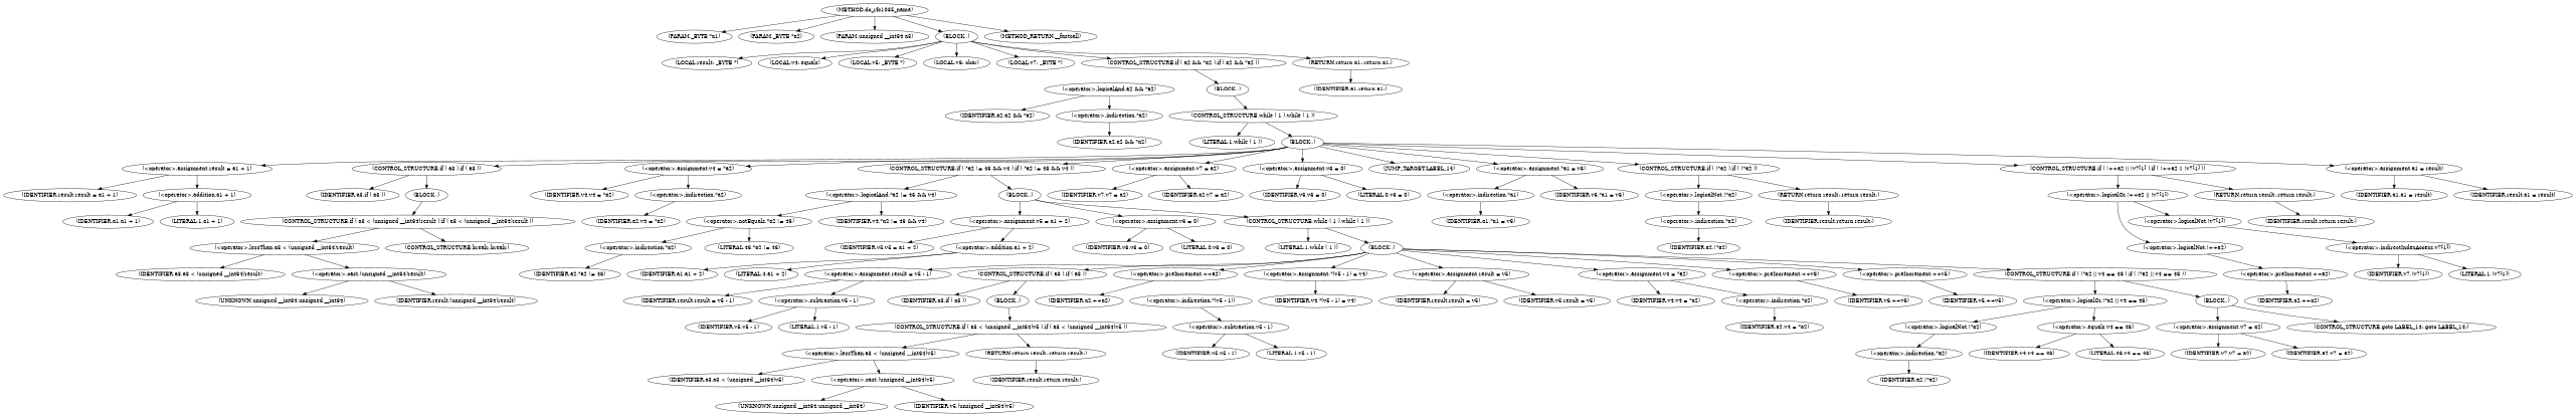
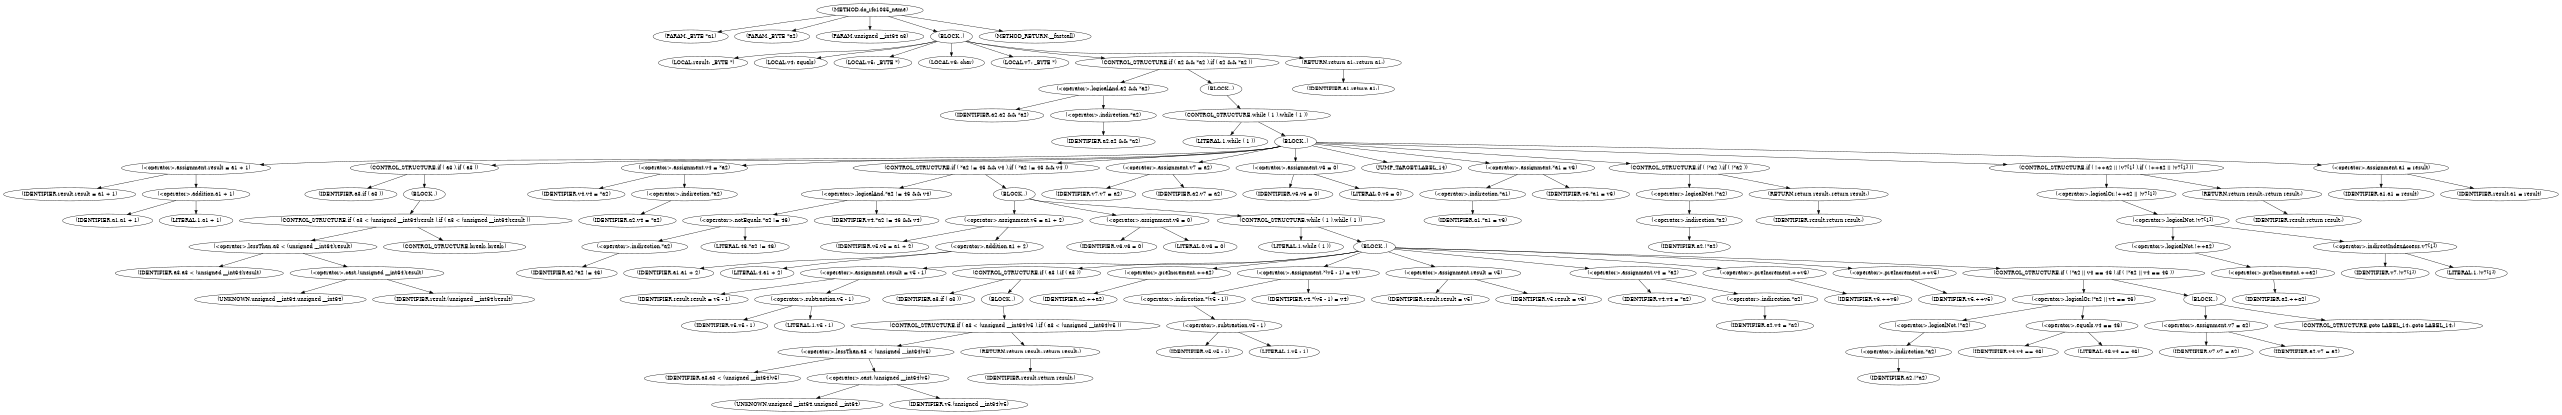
  digraph {
    n1 [label="(METHOD,do_rfc1035_name)"]
    n2 [label="(PARAM,_BYTE *a1)"]
    n3 [label="(PARAM,_BYTE *a2)"]
    n4 [label="(PARAM,unsigned __int64 a3)"]
    n5 [label="(BLOCK,,)"]
    n6 [label="(METHOD_RETURN,__fastcall)"]
    n7 [label="(LOCAL,result: _BYTE *)"]
    n8 [label="(LOCAL,v4: equals)"]
    n9 [label="(LOCAL,v5: _BYTE *)"]
    n10 [label="(LOCAL,v6: char)"]
    n11 [label="(LOCAL,v7: _BYTE *)"]
    n12 [label="(CONTROL_STRUCTURE,if ( a2 && *a2 ),if ( a2 && *a2 ))"]
    n13 [label="(RETURN,return a1;,return a1;)"]
    n14 [label="(<operator>.logicalAnd,a2 && *a2)"]
    n15 [label="(BLOCK,,)"]
    n16 [label="(IDENTIFIER,a1,return a1;)"]
    n17 [label="(IDENTIFIER,a2,a2 && *a2)"]
    n18 [label="(<operator>.indirection,*a2)"]
    n19 [label="(CONTROL_STRUCTURE,while ( 1 ),while ( 1 ))"]
    n20 [label="(IDENTIFIER,a2,a2 && *a2)"]
    n21 [label="(LITERAL,1,while ( 1 ))"]
    n22 [label="(BLOCK,,)"]
    n23 [label="(<operator>.assignment,result = a1 + 1)"]
    n24 [label="(CONTROL_STRUCTURE,if ( a3 ),if ( a3 ))"]
    n25 [label="(<operator>.assignment,v4 = *a2)"]
    n26 [label="(CONTROL_STRUCTURE,if ( *a2 != 46 && v4 ),if ( *a2 != 46 && v4 ))"]
    n27 [label="(<operator>.assignment,v7 = a2)"]
    n28 [label="(<operator>.assignment,v6 = 0)"]
    n29 [label="(JUMP_TARGET,LABEL_14)"]
    n30 [label="(<operator>.assignment,*a1 = v6)"]
    n31 [label="(CONTROL_STRUCTURE,if ( !*a2 ),if ( !*a2 ))"]
    n32 [label="(CONTROL_STRUCTURE,if ( !++a2 || !v7[1] ),if ( !++a2 || !v7[1] ))"]
    n33 [label="(<operator>.assignment,a1 = result)"]
    n34 [label="(IDENTIFIER,result,result = a1 + 1)"]
    n35 [label="(<operator>.addition,a1 + 1)"]
    n36 [label="(IDENTIFIER,a3,if ( a3 ))"]
    n37 [label="(BLOCK,,)"]
    n38 [label="(IDENTIFIER,v4,v4 = *a2)"]
    n39 [label="(<operator>.indirection,*a2)"]
    n40 [label="(<operator>.logicalAnd,*a2 != 46 && v4)"]
    n41 [label="(BLOCK,,)"]
    n42 [label="(IDENTIFIER,v7,v7 = a2)"]
    n43 [label="(IDENTIFIER,a2,v7 = a2)"]
    n44 [label="(IDENTIFIER,v6,v6 = 0)"]
    n45 [label="(LITERAL,0,v6 = 0)"]
    n46 [label="(<operator>.indirection,*a1)"]
    n47 [label="(IDENTIFIER,v6,*a1 = v6)"]
    n48 [label="(<operator>.logicalNot,!*a2)"]
    n49 [label="(RETURN,return result;,return result;)"]
    n50 [label="(<operator>.logicalOr,!++a2 || !v7[1])"]
    n51 [label="(RETURN,return result;,return result;)"]
    n52 [label="(IDENTIFIER,a1,a1 = result)"]
    n53 [label="(IDENTIFIER,result,a1 = result)"]
    n54 [label="(IDENTIFIER,a1,a1 + 1)"]
    n55 [label="(LITERAL,1,a1 + 1)"]
    n56 [label="(CONTROL_STRUCTURE,if ( a3 < (unsigned __int64)result ),if ( a3 < (unsigned __int64)result ))"]
    n57 [label="(<operator>.lessThan,a3 < (unsigned __int64)result)"]
    n58 [label="(CONTROL_STRUCTURE,break;,break;)"]
    n59 [label="(IDENTIFIER,a3,a3 < (unsigned __int64)result)"]
    n60 [label="(<operator>.cast,(unsigned __int64)result)"]
    n61 [label="(UNKNOWN,unsigned __int64,unsigned __int64)"]
    n62 [label="(IDENTIFIER,result,(unsigned __int64)result)"]
    n63 [label="(IDENTIFIER,a2,v4 = *a2)"]
    n64 [label="(<operator>.notEquals,*a2 != 46)"]
    n65 [label="(IDENTIFIER,v4,*a2 != 46 && v4)"]
    n66 [label="(<operator>.assignment,v5 = a1 + 2)"]
    n67 [label="(<operator>.assignment,v6 = 0)"]
    n68 [label="(CONTROL_STRUCTURE,while ( 1 ),while ( 1 ))"]
    n69 [label="(<operator>.indirection,*a2)"]
    n70 [label="(LITERAL,46,*a2 != 46)"]
    n71 [label="(IDENTIFIER,a2,*a2 != 46)"]
    n72 [label="(IDENTIFIER,v5,v5 = a1 + 2)"]
    n73 [label="(<operator>.addition,a1 + 2)"]
    n74 [label="(IDENTIFIER,v6,v6 = 0)"]
    n75 [label="(LITERAL,0,v6 = 0)"]
    n76 [label="(LITERAL,1,while ( 1 ))"]
    n77 [label="(BLOCK,,)"]
    n78 [label="(IDENTIFIER,a1,a1 + 2)"]
    n79 [label="(LITERAL,4,a1 + 2)"]
    n80 [label="(<operator>.assignment,result = v5 - 1)"]
    n81 [label="(CONTROL_STRUCTURE,if ( a3 ),if ( a3 ))"]
    n82 [label="(<operator>.preIncrement,++a2)"]
    n83 [label="(<operator>.assignment,*(v5 - 1) = v4)"]
    n84 [label="(<operator>.assignment,result = v5)"]
    n85 [label="(<operator>.assignment,v4 = *a2)"]
    n86 [label="(<operator>.preIncrement,++v6)"]
    n87 [label="(<operator>.preIncrement,++v5)"]
    n88 [label="(CONTROL_STRUCTURE,if ( !*a2 || v4 == 46 ),if ( !*a2 || v4 == 46 ))"]
    n89 [label="(IDENTIFIER,result,result = v5 - 1)"]
    n90 [label="(<operator>.subtraction,v5 - 1)"]
    n91 [label="(IDENTIFIER,a3,if ( a3 ))"]
    n92 [label="(BLOCK,,)"]
    n93 [label="(IDENTIFIER,a2,++a2)"]
    n94 [label="(<operator>.indirection,*(v5 - 1))"]
    n95 [label="(IDENTIFIER,v4,*(v5 - 1) = v4)"]
    n96 [label="(IDENTIFIER,result,result = v5)"]
    n97 [label="(IDENTIFIER,v5,result = v5)"]
    n98 [label="(IDENTIFIER,v4,v4 = *a2)"]
    n99 [label="(<operator>.indirection,*a2)"]
    n100 [label="(IDENTIFIER,v6,++v6)"]
    n101 [label="(IDENTIFIER,v5,++v5)"]
    n102 [label="(<operator>.logicalOr,!*a2 || v4 == 46)"]
    n103 [label="(BLOCK,,)"]
    n104 [label="(IDENTIFIER,v5,v5 - 1)"]
    n105 [label="(LITERAL,1,v5 - 1)"]
    n106 [label="(CONTROL_STRUCTURE,if ( a3 < (unsigned __int64)v5 ),if ( a3 < (unsigned __int64)v5 ))"]
    n107 [label="(<operator>.lessThan,a3 < (unsigned __int64)v5)"]
    n108 [label="(RETURN,return result;,return result;)"]
    n109 [label="(IDENTIFIER,a3,a3 < (unsigned __int64)v5)"]
    n110 [label="(<operator>.cast,(unsigned __int64)v5)"]
    n111 [label="(IDENTIFIER,result,return result;)"]
    n112 [label="(UNKNOWN,unsigned __int64,unsigned __int64)"]
    n113 [label="(IDENTIFIER,v5,(unsigned __int64)v5)"]
    n114 [label="(<operator>.subtraction,v5 - 1)"]
    n115 [label="(IDENTIFIER,v5,v5 - 1)"]
    n116 [label="(LITERAL,1,v5 - 1)"]
    n117 [label="(IDENTIFIER,a2,v4 = *a2)"]
    n118 [label="(<operator>.logicalNot,!*a2)"]
    n119 [label="(<operator>.equals,v4 == 46)"]
    n120 [label="(<operator>.assignment,v7 = a2)"]
    n121 [label="(CONTROL_STRUCTURE,goto LABEL_14;,goto LABEL_14;)"]
    n122 [label="(<operator>.indirection,*a2)"]
    n123 [label="(IDENTIFIER,v4,v4 == 46)"]
    n124 [label="(LITERAL,46,v4 == 46)"]
    n125 [label="(IDENTIFIER,a2,!*a2)"]
    n126 [label="(IDENTIFIER,v7,v7 = a2)"]
    n127 [label="(IDENTIFIER,a2,v7 = a2)"]
    n128 [label="(IDENTIFIER,a1,*a1 = v6)"]
    n129 [label="(<operator>.indirection,*a2)"]
    n130 [label="(IDENTIFIER,result,return result;)"]
    n131 [label="(IDENTIFIER,a2,!*a2)"]
    n132 [label="(<operator>.logicalNot,!++a2)"]
    n133 [label="(<operator>.logicalNot,!v7[1])"]
    n134 [label="(IDENTIFIER,result,return result;)"]
    n135 [label="(<operator>.preIncrement,++a2)"]
    n136 [label="(<operator>.indirectIndexAccess,v7[1])"]
    n137 [label="(IDENTIFIER,a2,++a2)"]
    n138 [label="(IDENTIFIER,v7,!v7[1])"]
    n139 [label="(LITERAL,1,!v7[1])"]
    n1 -> n2
    n1 -> n3
    n1 -> n4
    n1 -> n5
    n1 -> n6
    n5 -> n7
    n5 -> n8
    n5 -> n9
    n5 -> n10
    n5 -> n11
    n5 -> n12
    n5 -> n13
+   n12 -> n14
    n12 -> n15
    n13 -> n16
    n14 -> n17
    n14 -> n18
    n15 -> n19
    n18 -> n20
    n19 -> n21
    n19 -> n22
    n22 -> n23
    n22 -> n24
    n22 -> n25
    n22 -> n26
    n22 -> n27
    n22 -> n28
    n22 -> n29
    n22 -> n30
    n22 -> n31
    n22 -> n32
    n22 -> n33
    n23 -> n34
    n23 -> n35
    n24 -> n36
    n24 -> n37
    n25 -> n38
    n25 -> n39
    n26 -> n40
    n26 -> n41
    n27 -> n42
    n27 -> n43
    n28 -> n44
    n28 -> n45
    n30 -> n46
    n30 -> n47
    n31 -> n48
    n31 -> n49
    n32 -> n50
    n32 -> n51
    n33 -> n52
    n33 -> n53
    n35 -> n54
    n35 -> n55
    n37 -> n56
    n39 -> n63
    n40 -> n64
    n40 -> n65
    n41 -> n66
    n41 -> n67
    n41 -> n68
    n46 -> n128
    n48 -> n129
    n49 -> n130
-   n50 -> n132
+   n133 -> n132
    n50 -> n133
    n51 -> n134
    n56 -> n57
    n56 -> n58
    n57 -> n59
    n57 -> n60
    n60 -> n61
    n60 -> n62
    n64 -> n69
    n64 -> n70
    n66 -> n72
    n66 -> n73
    n67 -> n74
    n67 -> n75
    n68 -> n76
    n68 -> n77
    n69 -> n71
    n73 -> n78
    n73 -> n79
    n77 -> n80
    n77 -> n81
    n77 -> n82
    n77 -> n83
    n77 -> n84
    n77 -> n85
    n77 -> n86
    n77 -> n87
    n77 -> n88
    n80 -> n89
    n80 -> n90
    n81 -> n91
    n81 -> n92
    n82 -> n93
+   n83 -> n94
    n83 -> n95
    n84 -> n96
    n84 -> n97
    n85 -> n98
    n85 -> n99
    n86 -> n100
    n87 -> n101
    n88 -> n102
    n88 -> n103
    n90 -> n104
    n90 -> n105
    n92 -> n106
    n94 -> n114
    n99 -> n117
    n102 -> n118
    n102 -> n119
    n103 -> n120
    n103 -> n121
    n106 -> n107
    n106 -> n108
    n107 -> n109
    n107 -> n110
    n108 -> n111
    n110 -> n112
    n110 -> n113
    n114 -> n115
    n114 -> n116
    n118 -> n122
    n119 -> n123
    n119 -> n124
    n120 -> n126
    n120 -> n127
    n122 -> n125
    n129 -> n131
    n132 -> n135
    n133 -> n136
    n135 -> n137
    n136 -> n138
    n136 -> n139
  }
